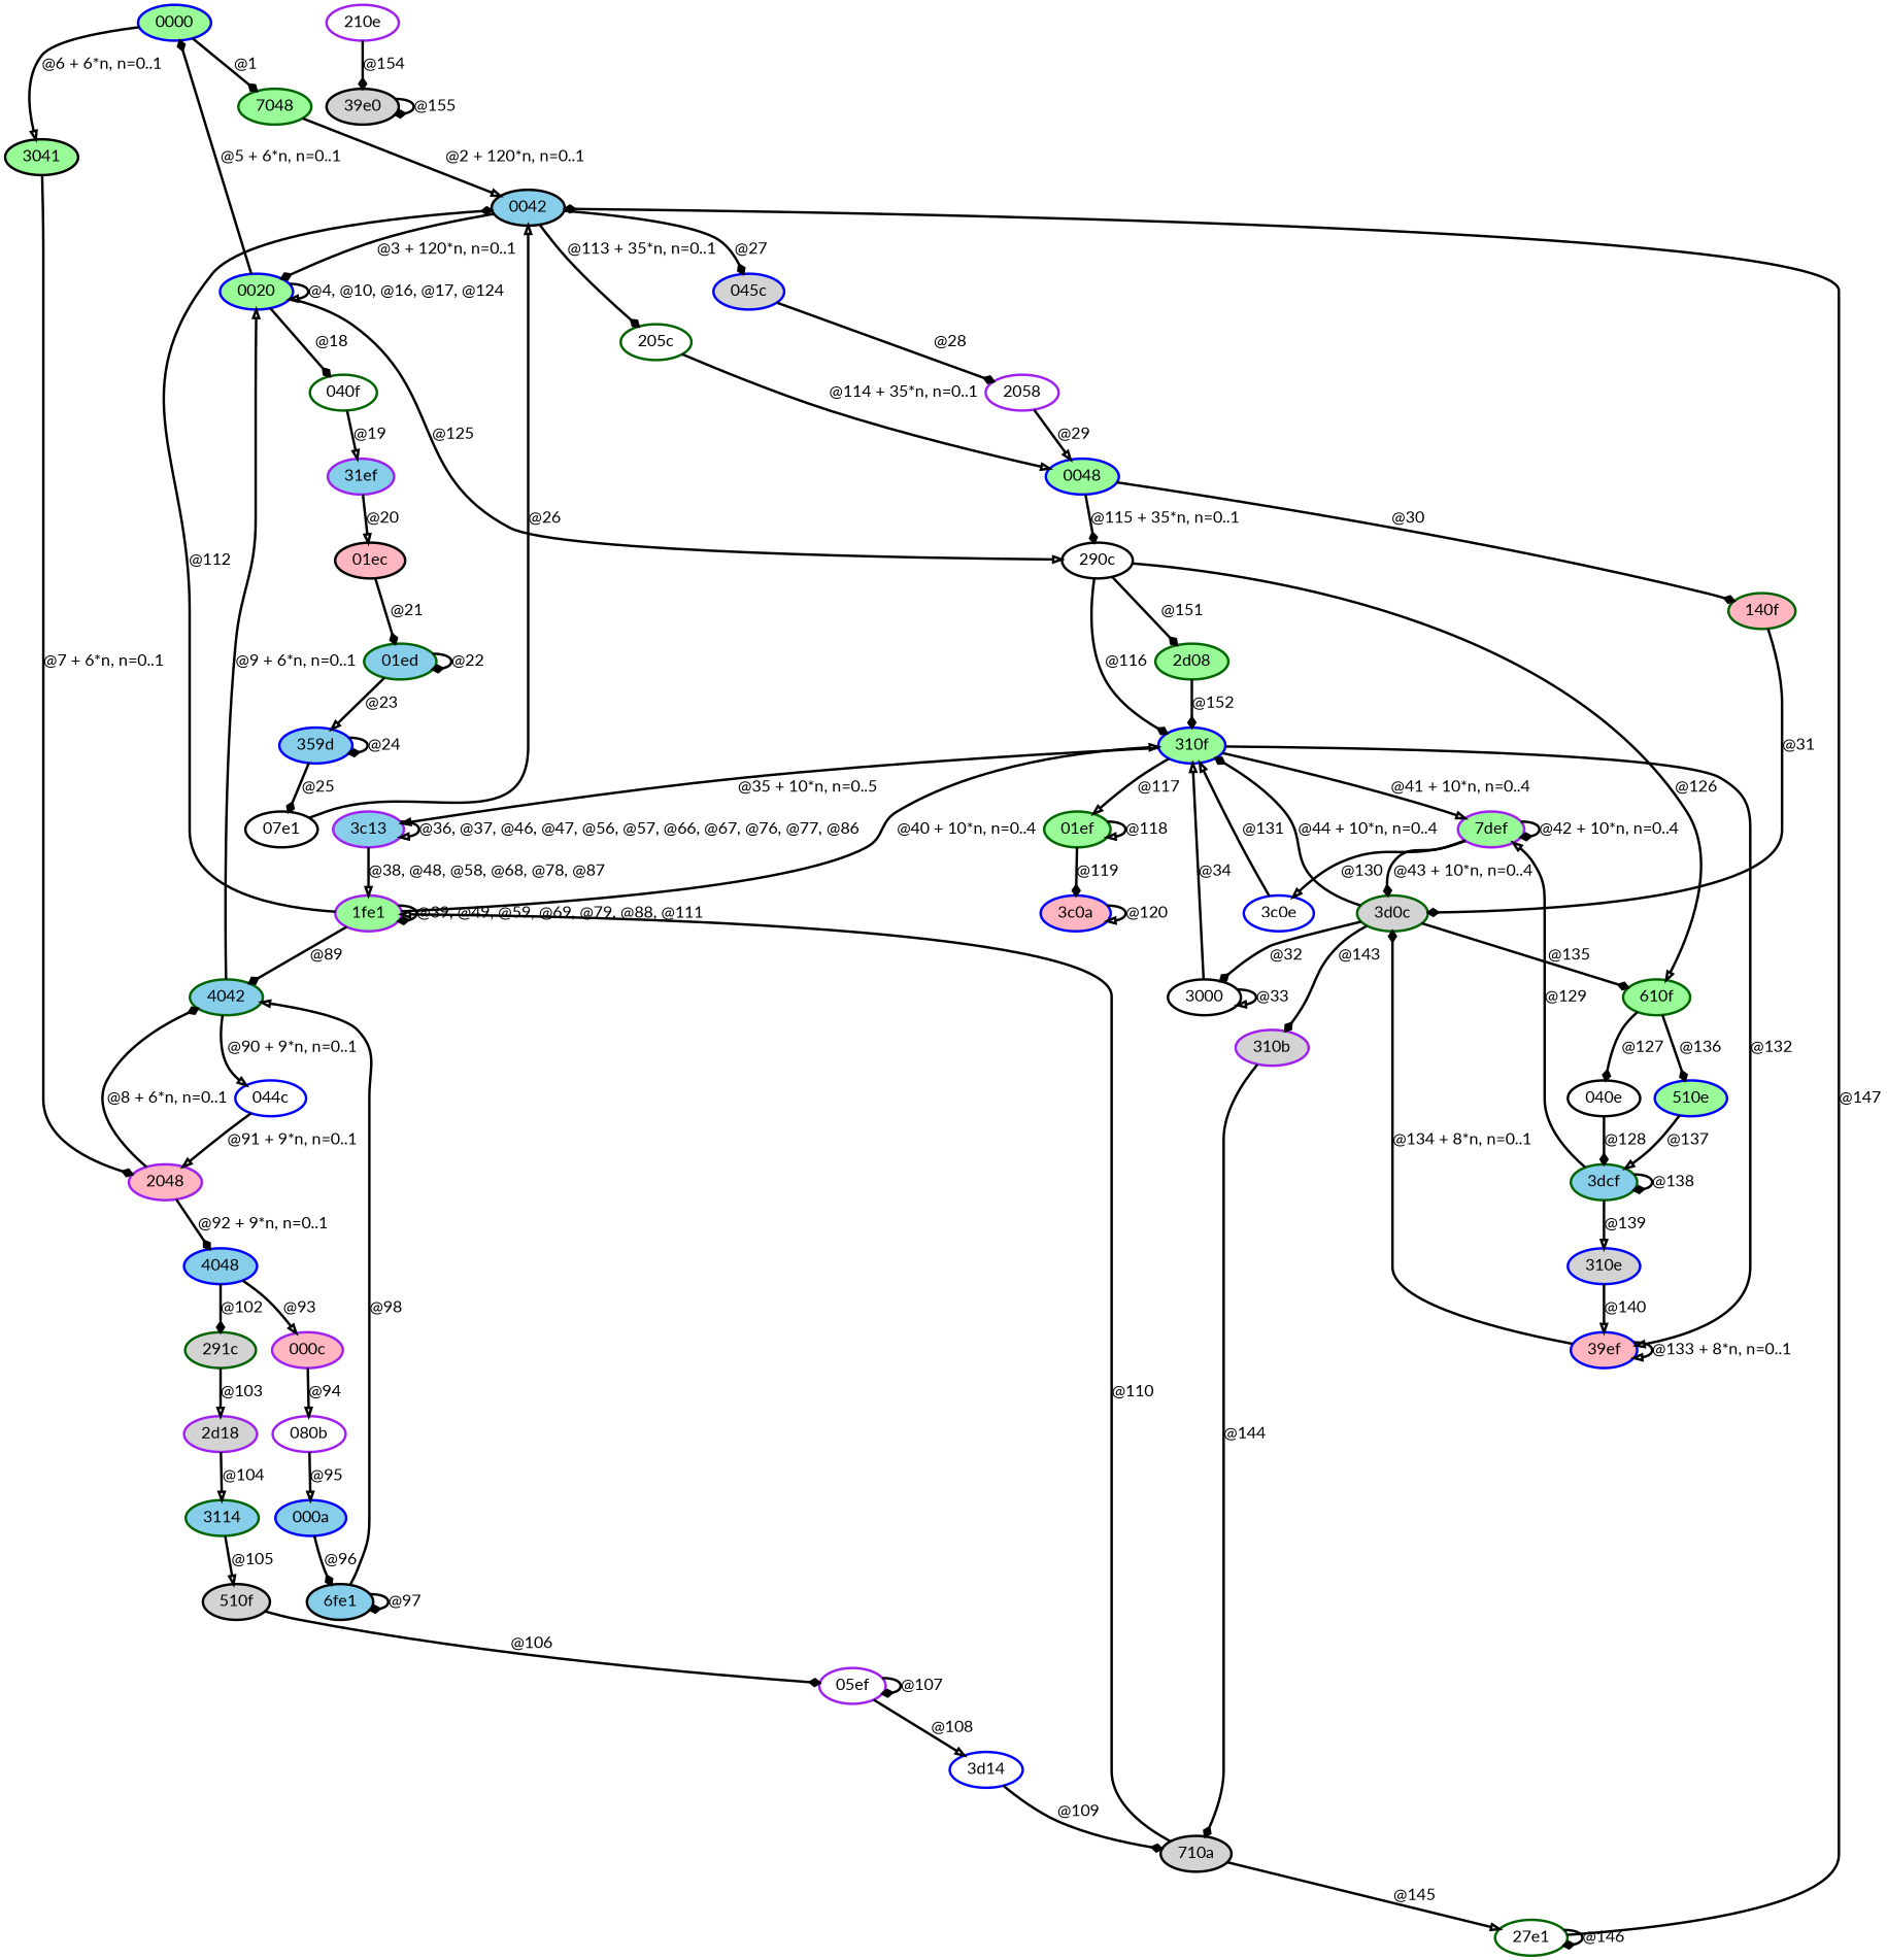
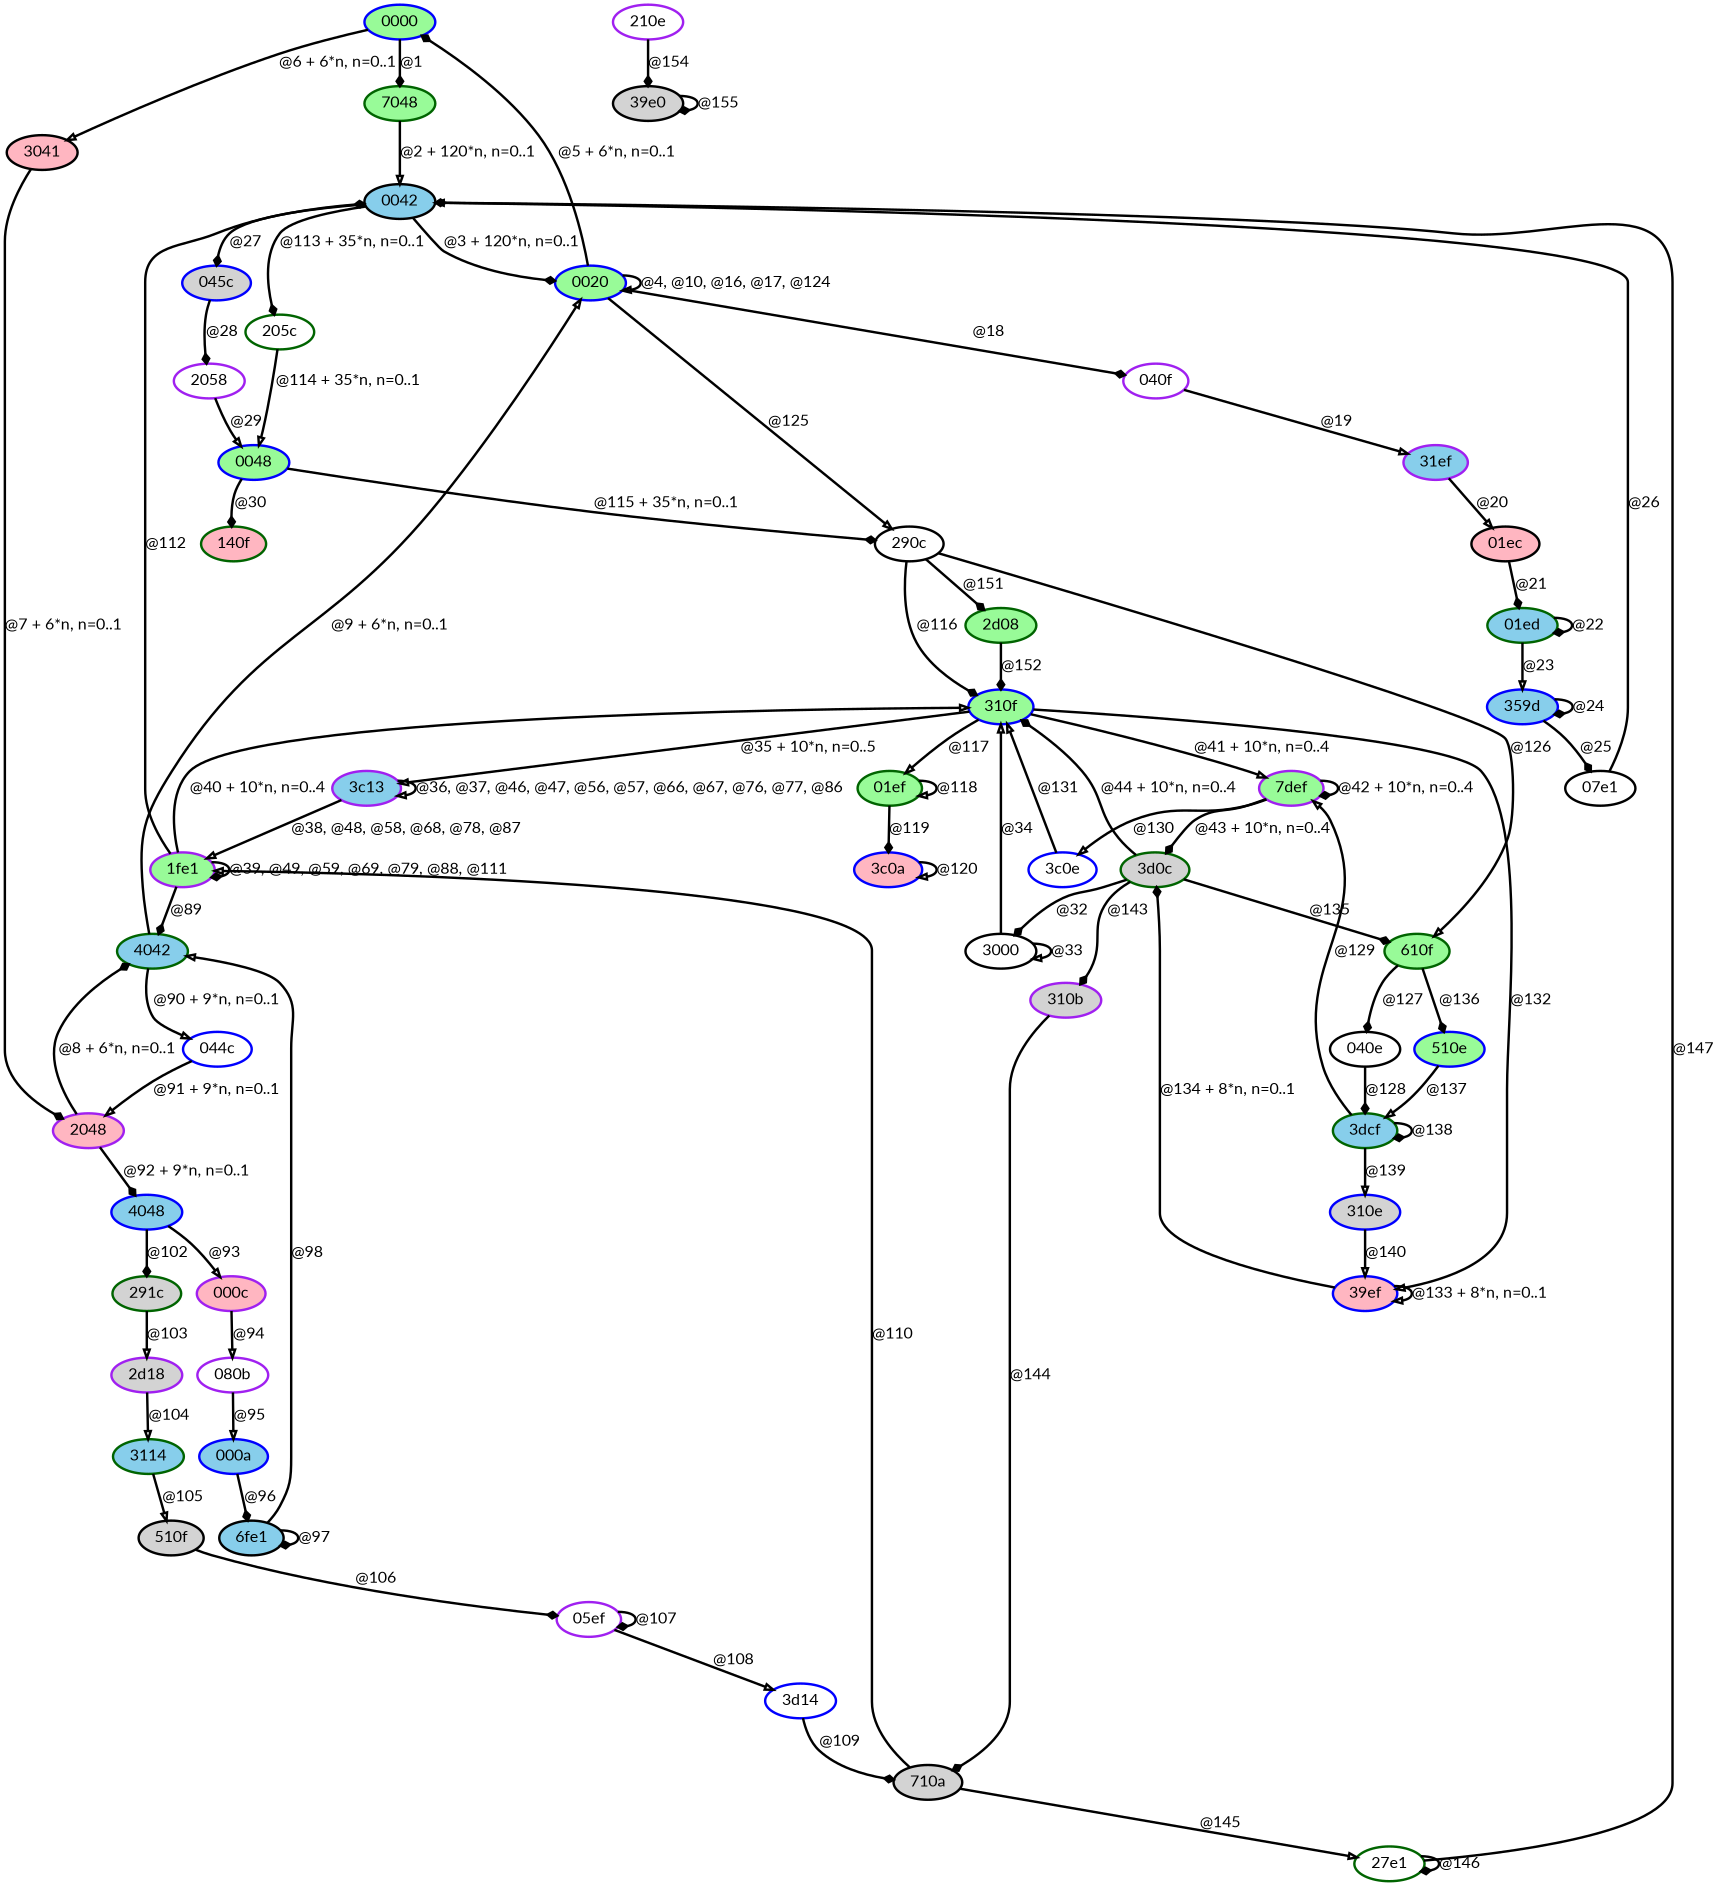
  digraph {
    fontname=Lato
    node [color=blue fillcolor=white fontname=Lato fontsize=20 penwidth=3 shape=oval style="rounded,filled"]
    edge [arrowhead=diamond arrowsize=1 color=black fontname=Lato fontsize=20 penwidth=3 style=bold]
    0000 [fillcolor=palegreen]
    7048 [color=darkgreen fillcolor=palegreen]
-   3041 [color=black fillcolor=palegreen]
+   3041 [color=black fillcolor=lightpink]
    0042 [color=black fillcolor=skyblue]
    2048 [color=purple fillcolor=lightpink]
    0020 [fillcolor=palegreen]
    "045c" [fillcolor=lightgrey]
    "205c" [color=darkgreen]
-   "040f" [color=darkgreen]
+   "040f" [color=purple]
    "290c" [color=black]
    2058 [color=purple]
    0048 [fillcolor=palegreen]
    "31ef" [color=purple fillcolor=skyblue]
    "310f" [fillcolor=palegreen]
    "610f" [color=darkgreen fillcolor=palegreen]
    "2d08" [color=darkgreen fillcolor=palegreen]
    4042 [color=darkgreen fillcolor=skyblue]
    4048 [fillcolor=skyblue]
    "044c"
    "000c" [color=purple fillcolor=lightpink]
    "291c" [color=darkgreen fillcolor=lightgrey]
    "01ec" [color=black fillcolor=lightpink]
    "01ed" [color=darkgreen fillcolor=skyblue]
    "359d" [fillcolor=skyblue]
    "07e1" [color=black]
    "140f" [color=darkgreen fillcolor=lightpink]
    "3d0c" [color=darkgreen fillcolor=lightgrey]
    3000 [color=black]
    "310b" [color=purple fillcolor=lightgrey]
    "3c13" [color=purple fillcolor=skyblue]
    "7def" [color=purple fillcolor=palegreen]
    "01ef" [color=darkgreen fillcolor=palegreen]
    "39ef" [fillcolor=lightpink]
    "040e" [color=black]
    "510e" [fillcolor=palegreen]
    "710a" [color=black fillcolor=lightgrey]
    "1fe1" [color=purple fillcolor=palegreen]
    "3c0e"
    "3c0a" [fillcolor=lightpink]
    "210e" [color=purple]
    "39e0" [color=black fillcolor=lightgrey]
    "080b" [color=purple]
    "2d18" [color=purple fillcolor=lightgrey]
    "000a" [fillcolor=skyblue]
    "6fe1" [color=black fillcolor=skyblue]
    3114 [color=darkgreen fillcolor=skyblue]
    "510f" [color=black fillcolor=lightgrey]
    "05ef" [color=purple]
    "3d14"
    "27e1" [color=darkgreen]
    "3dcf" [color=darkgreen fillcolor=skyblue]
    "310e" [fillcolor=lightgrey]
    0000 -> 7048 [label="@1"]
    0000 -> 3041 [arrowhead=onormal label="@6 + 6*n, n=0..1"]
    7048 -> 0042 [arrowhead=onormal label="@2 + 120*n, n=0..1"]
    3041 -> 2048 [label="@7 + 6*n, n=0..1"]
    0042 -> 0020 [label="@3 + 120*n, n=0..1"]
    0042 -> "045c" [label="@27"]
    0042 -> "205c" [label="@113 + 35*n, n=0..1"]
    2048 -> 4042 [label="@8 + 6*n, n=0..1"]
    2048 -> 4048 [label="@92 + 9*n, n=0..1"]
    0020 -> 0000 [label="@5 + 6*n, n=0..1"]
    0020 -> 0020 [arrowhead=onormal label="@4, @10, @16, @17, @124"]
    0020 -> "040f" [label="@18"]
    0020 -> "290c" [arrowhead=onormal label="@125"]
    "045c" -> 2058 [label="@28"]
    "205c" -> 0048 [arrowhead=onormal label="@114 + 35*n, n=0..1"]
    "040f" -> "31ef" [arrowhead=onormal label="@19"]
    "290c" -> "310f" [label="@116"]
    "290c" -> "610f" [arrowhead=onormal label="@126"]
    "290c" -> "2d08" [label="@151"]
    2058 -> 0048 [arrowhead=onormal label="@29"]
    0048 -> "290c" [label="@115 + 35*n, n=0..1"]
    0048 -> "140f" [label="@30"]
    "31ef" -> "01ec" [arrowhead=onormal label="@20"]
    "310f" -> "3c13" [arrowhead=onormal label="@35 + 10*n, n=0..5"]
    "310f" -> "7def" [arrowhead=onormal label="@41 + 10*n, n=0..4"]
    "310f" -> "01ef" [arrowhead=onormal label="@117"]
    "310f" -> "39ef" [arrowhead=onormal label="@132"]
    "610f" -> "040e" [label="@127"]
    "610f" -> "510e" [label="@136"]
    "2d08" -> "310f" [label="@152"]
    4042 -> 0020 [arrowhead=onormal label="@9 + 6*n, n=0..1"]
    4042 -> "044c" [arrowhead=onormal label="@90 + 9*n, n=0..1"]
    4048 -> "000c" [arrowhead=onormal label="@93"]
    4048 -> "291c" [label="@102"]
    "044c" -> 2048 [arrowhead=onormal label="@91 + 9*n, n=0..1"]
    "000c" -> "080b" [arrowhead=onormal label="@94"]
    "291c" -> "2d18" [arrowhead=onormal label="@103"]
    "01ec" -> "01ed" [label="@21"]
    "01ed" -> "01ed" [label="@22"]
    "01ed" -> "359d" [arrowhead=onormal label="@23"]
    "359d" -> "359d" [label="@24"]
    "359d" -> "07e1" [label="@25"]
    "07e1" -> 0042 [arrowhead=onormal label="@26"]
-   "140f" -> "3d0c" [label="@31"]
    "3d0c" -> "310f" [label="@44 + 10*n, n=0..4"]
    "3d0c" -> "610f" [label="@135"]
    "3d0c" -> 3000 [label="@32"]
    "3d0c" -> "310b" [label="@143"]
    3000 -> "310f" [arrowhead=onormal label="@34"]
    3000 -> 3000 [arrowhead=onormal label="@33"]
    "310b" -> "710a" [label="@144"]
    "3c13" -> "3c13" [arrowhead=onormal label="@36, @37, @46, @47, @56, @57, @66, @67, @76, @77, @86"]
    "3c13" -> "1fe1" [arrowhead=onormal label="@38, @48, @58, @68, @78, @87"]
    "7def" -> "3d0c" [label="@43 + 10*n, n=0..4"]
    "7def" -> "7def" [label="@42 + 10*n, n=0..4"]
    "7def" -> "3c0e" [arrowhead=onormal label="@130"]
    "01ef" -> "01ef" [arrowhead=onormal label="@118"]
    "01ef" -> "3c0a" [label="@119"]
    "39ef" -> "3d0c" [label="@134 + 8*n, n=0..1"]
    "39ef" -> "39ef" [arrowhead=onormal label="@133 + 8*n, n=0..1"]
    "040e" -> "3dcf" [label="@128"]
    "510e" -> "3dcf" [arrowhead=onormal label="@137"]
    "710a" -> "1fe1" [arrowhead=onormal label="@110"]
    "710a" -> "27e1" [arrowhead=onormal label="@145"]
    "1fe1" -> 0042 [label="@112"]
    "1fe1" -> "310f" [arrowhead=onormal label="@40 + 10*n, n=0..4"]
    "1fe1" -> 4042 [label="@89"]
    "1fe1" -> "1fe1" [label="@39, @49, @59, @69, @79, @88, @111"]
    "3c0e" -> "310f" [arrowhead=onormal label="@131"]
    "3c0a" -> "3c0a" [arrowhead=onormal label="@120"]
    "210e" -> "39e0" [label="@154"]
    "39e0" -> "39e0" [label="@155"]
    "080b" -> "000a" [arrowhead=onormal label="@95"]
    "2d18" -> 3114 [arrowhead=onormal label="@104"]
    "000a" -> "6fe1" [label="@96"]
    "6fe1" -> 4042 [arrowhead=onormal label="@98"]
    "6fe1" -> "6fe1" [label="@97"]
    3114 -> "510f" [arrowhead=onormal label="@105"]
    "510f" -> "05ef" [label="@106"]
    "05ef" -> "05ef" [label="@107"]
    "05ef" -> "3d14" [arrowhead=onormal label="@108"]
    "3d14" -> "710a" [label="@109"]
    "27e1" -> 0042 [label="@147"]
    "27e1" -> "27e1" [label="@146"]
    "3dcf" -> "7def" [arrowhead=onormal label="@129"]
    "3dcf" -> "3dcf" [label="@138"]
    "3dcf" -> "310e" [arrowhead=onormal label="@139"]
    "310e" -> "39ef" [arrowhead=onormal label="@140"]
  }
